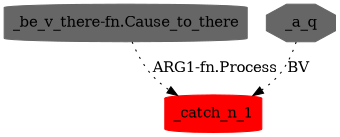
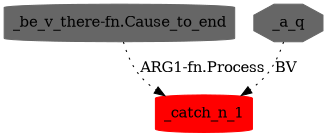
  digraph {
    node [shape=cylinder style=filled color=gray40]
    edge [style=dotted arrowhead=normal]
-   "_be_v_there-fn.Cause_to_end" [label="_be_v_there-fn.Cause_to_there"]
+   "_be_v_there-fn.Cause_to_end"
    _catch_n_1 [color=red]
    _a_q [shape=octagon]
    "_be_v_there-fn.Cause_to_end" -> _catch_n_1 [label="ARG1-fn.Process"]
    _a_q -> _catch_n_1 [label=BV]
  }
